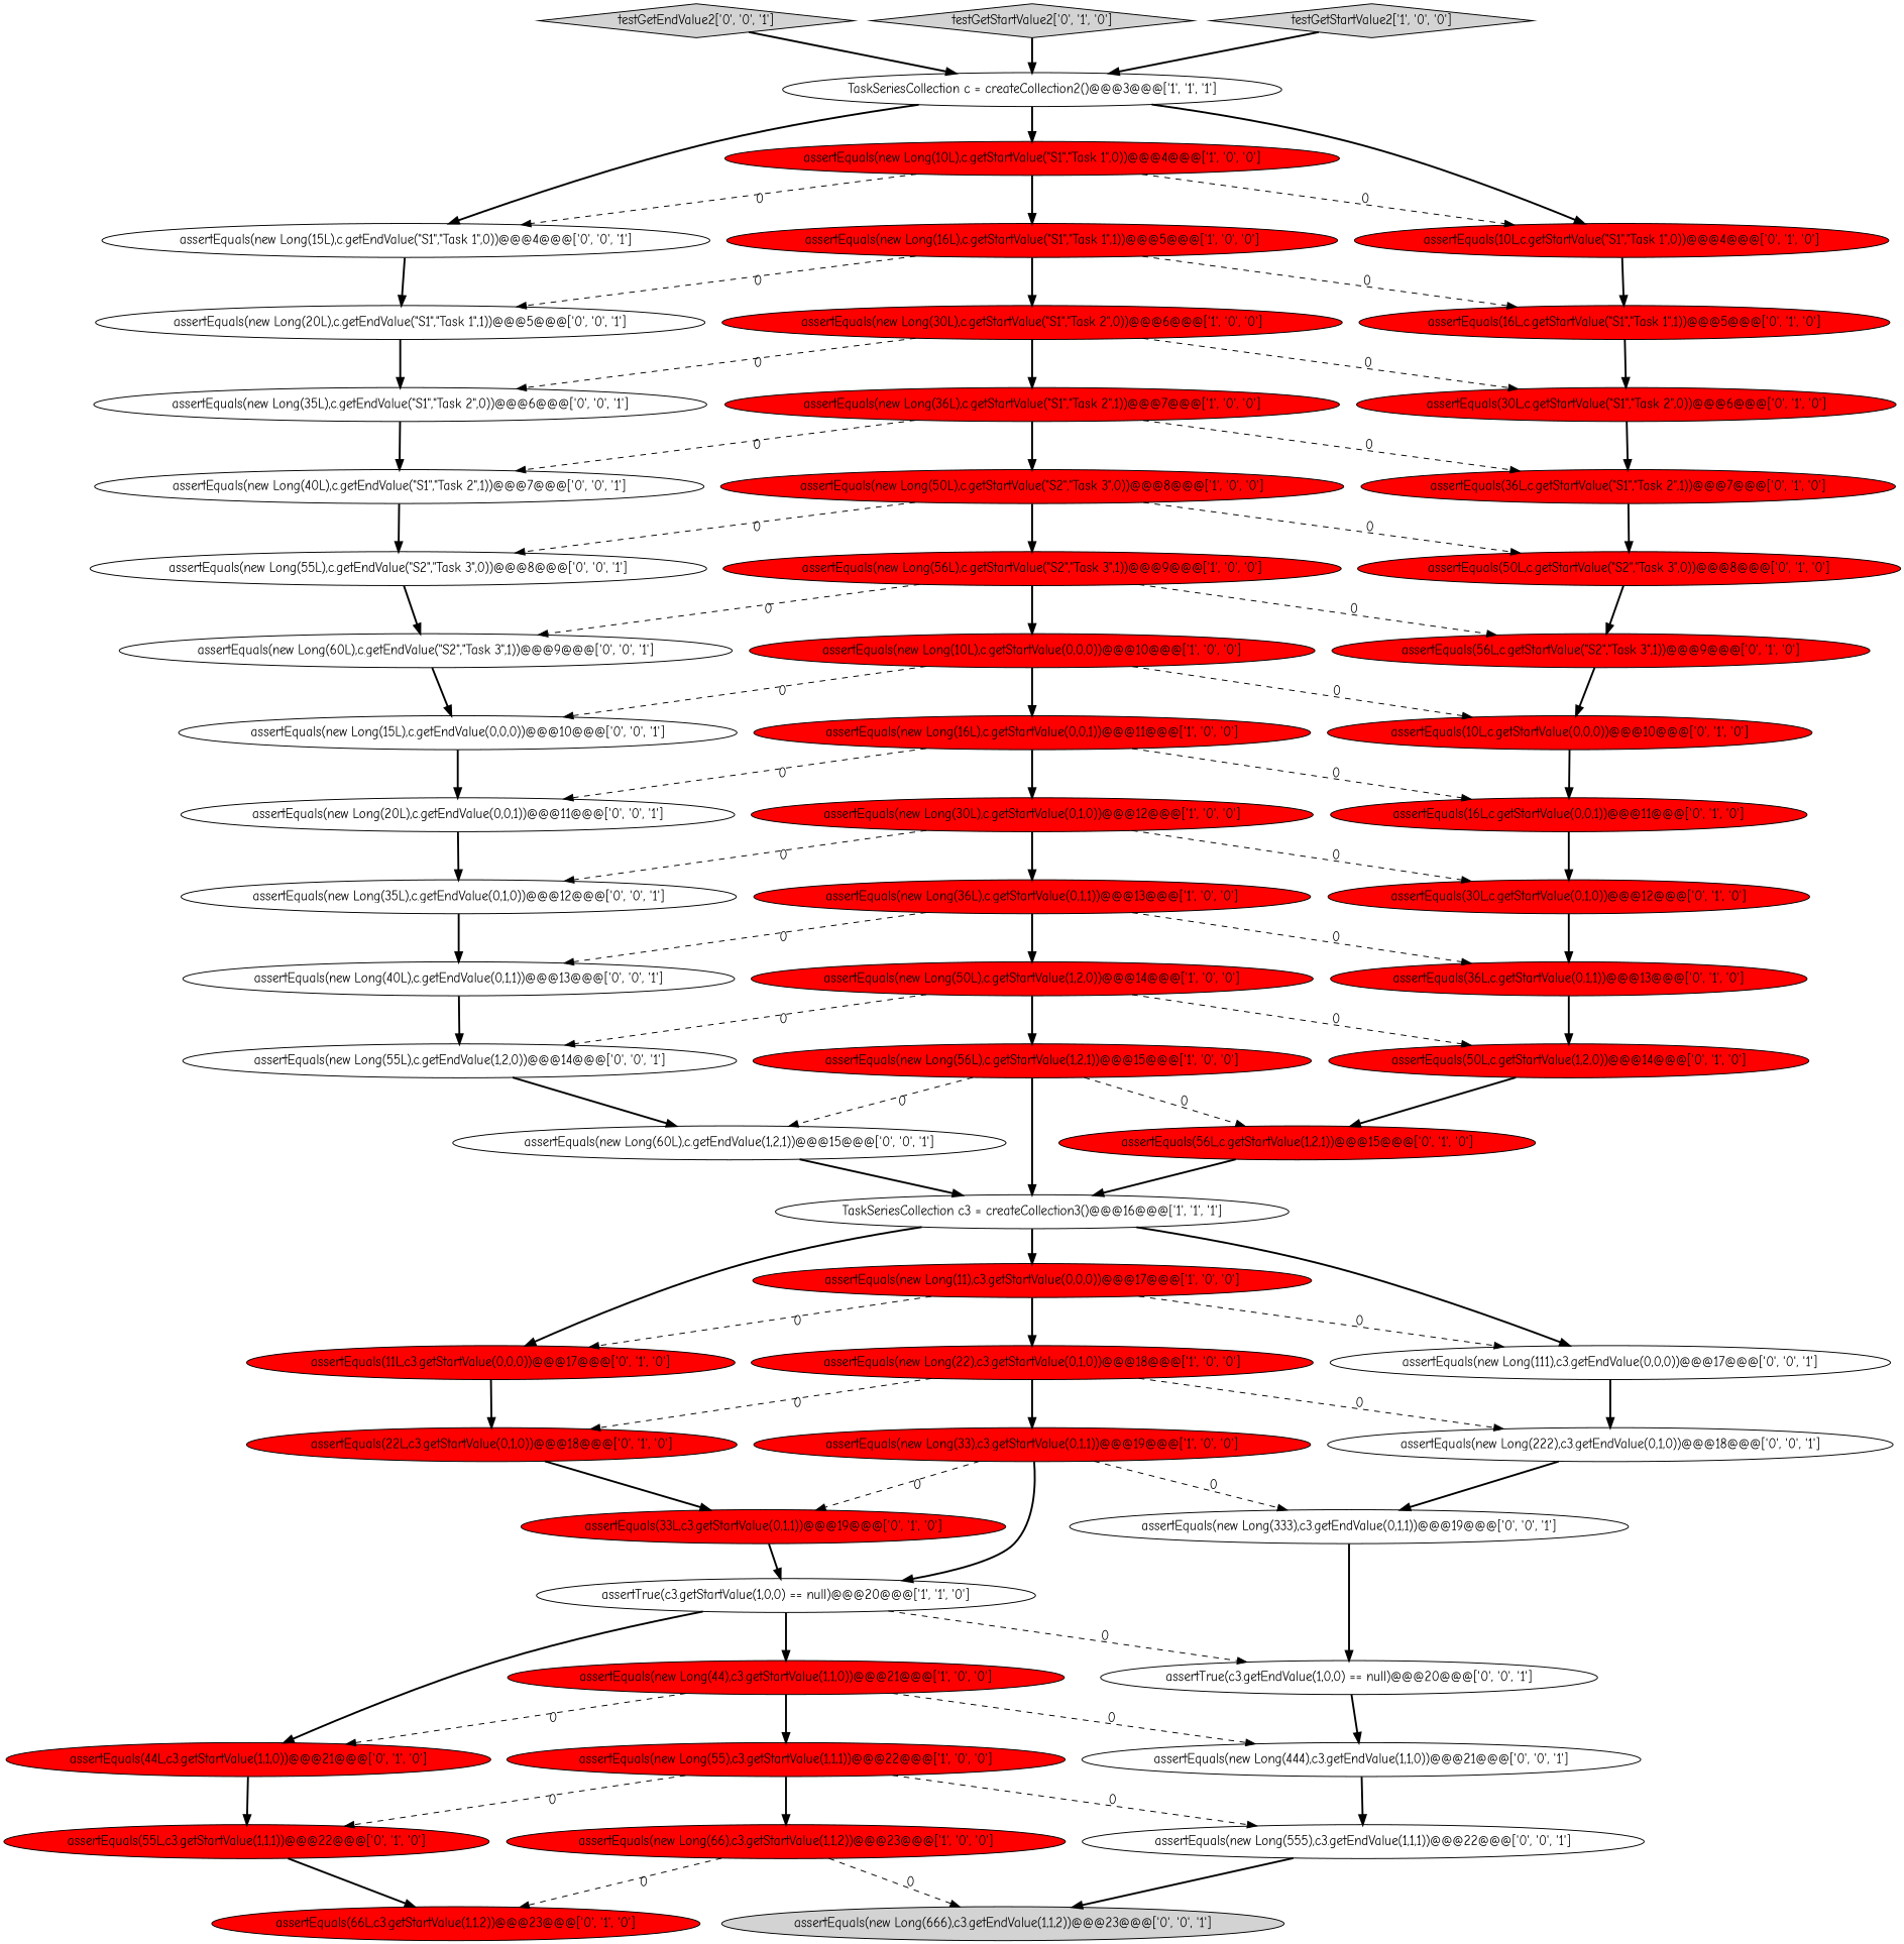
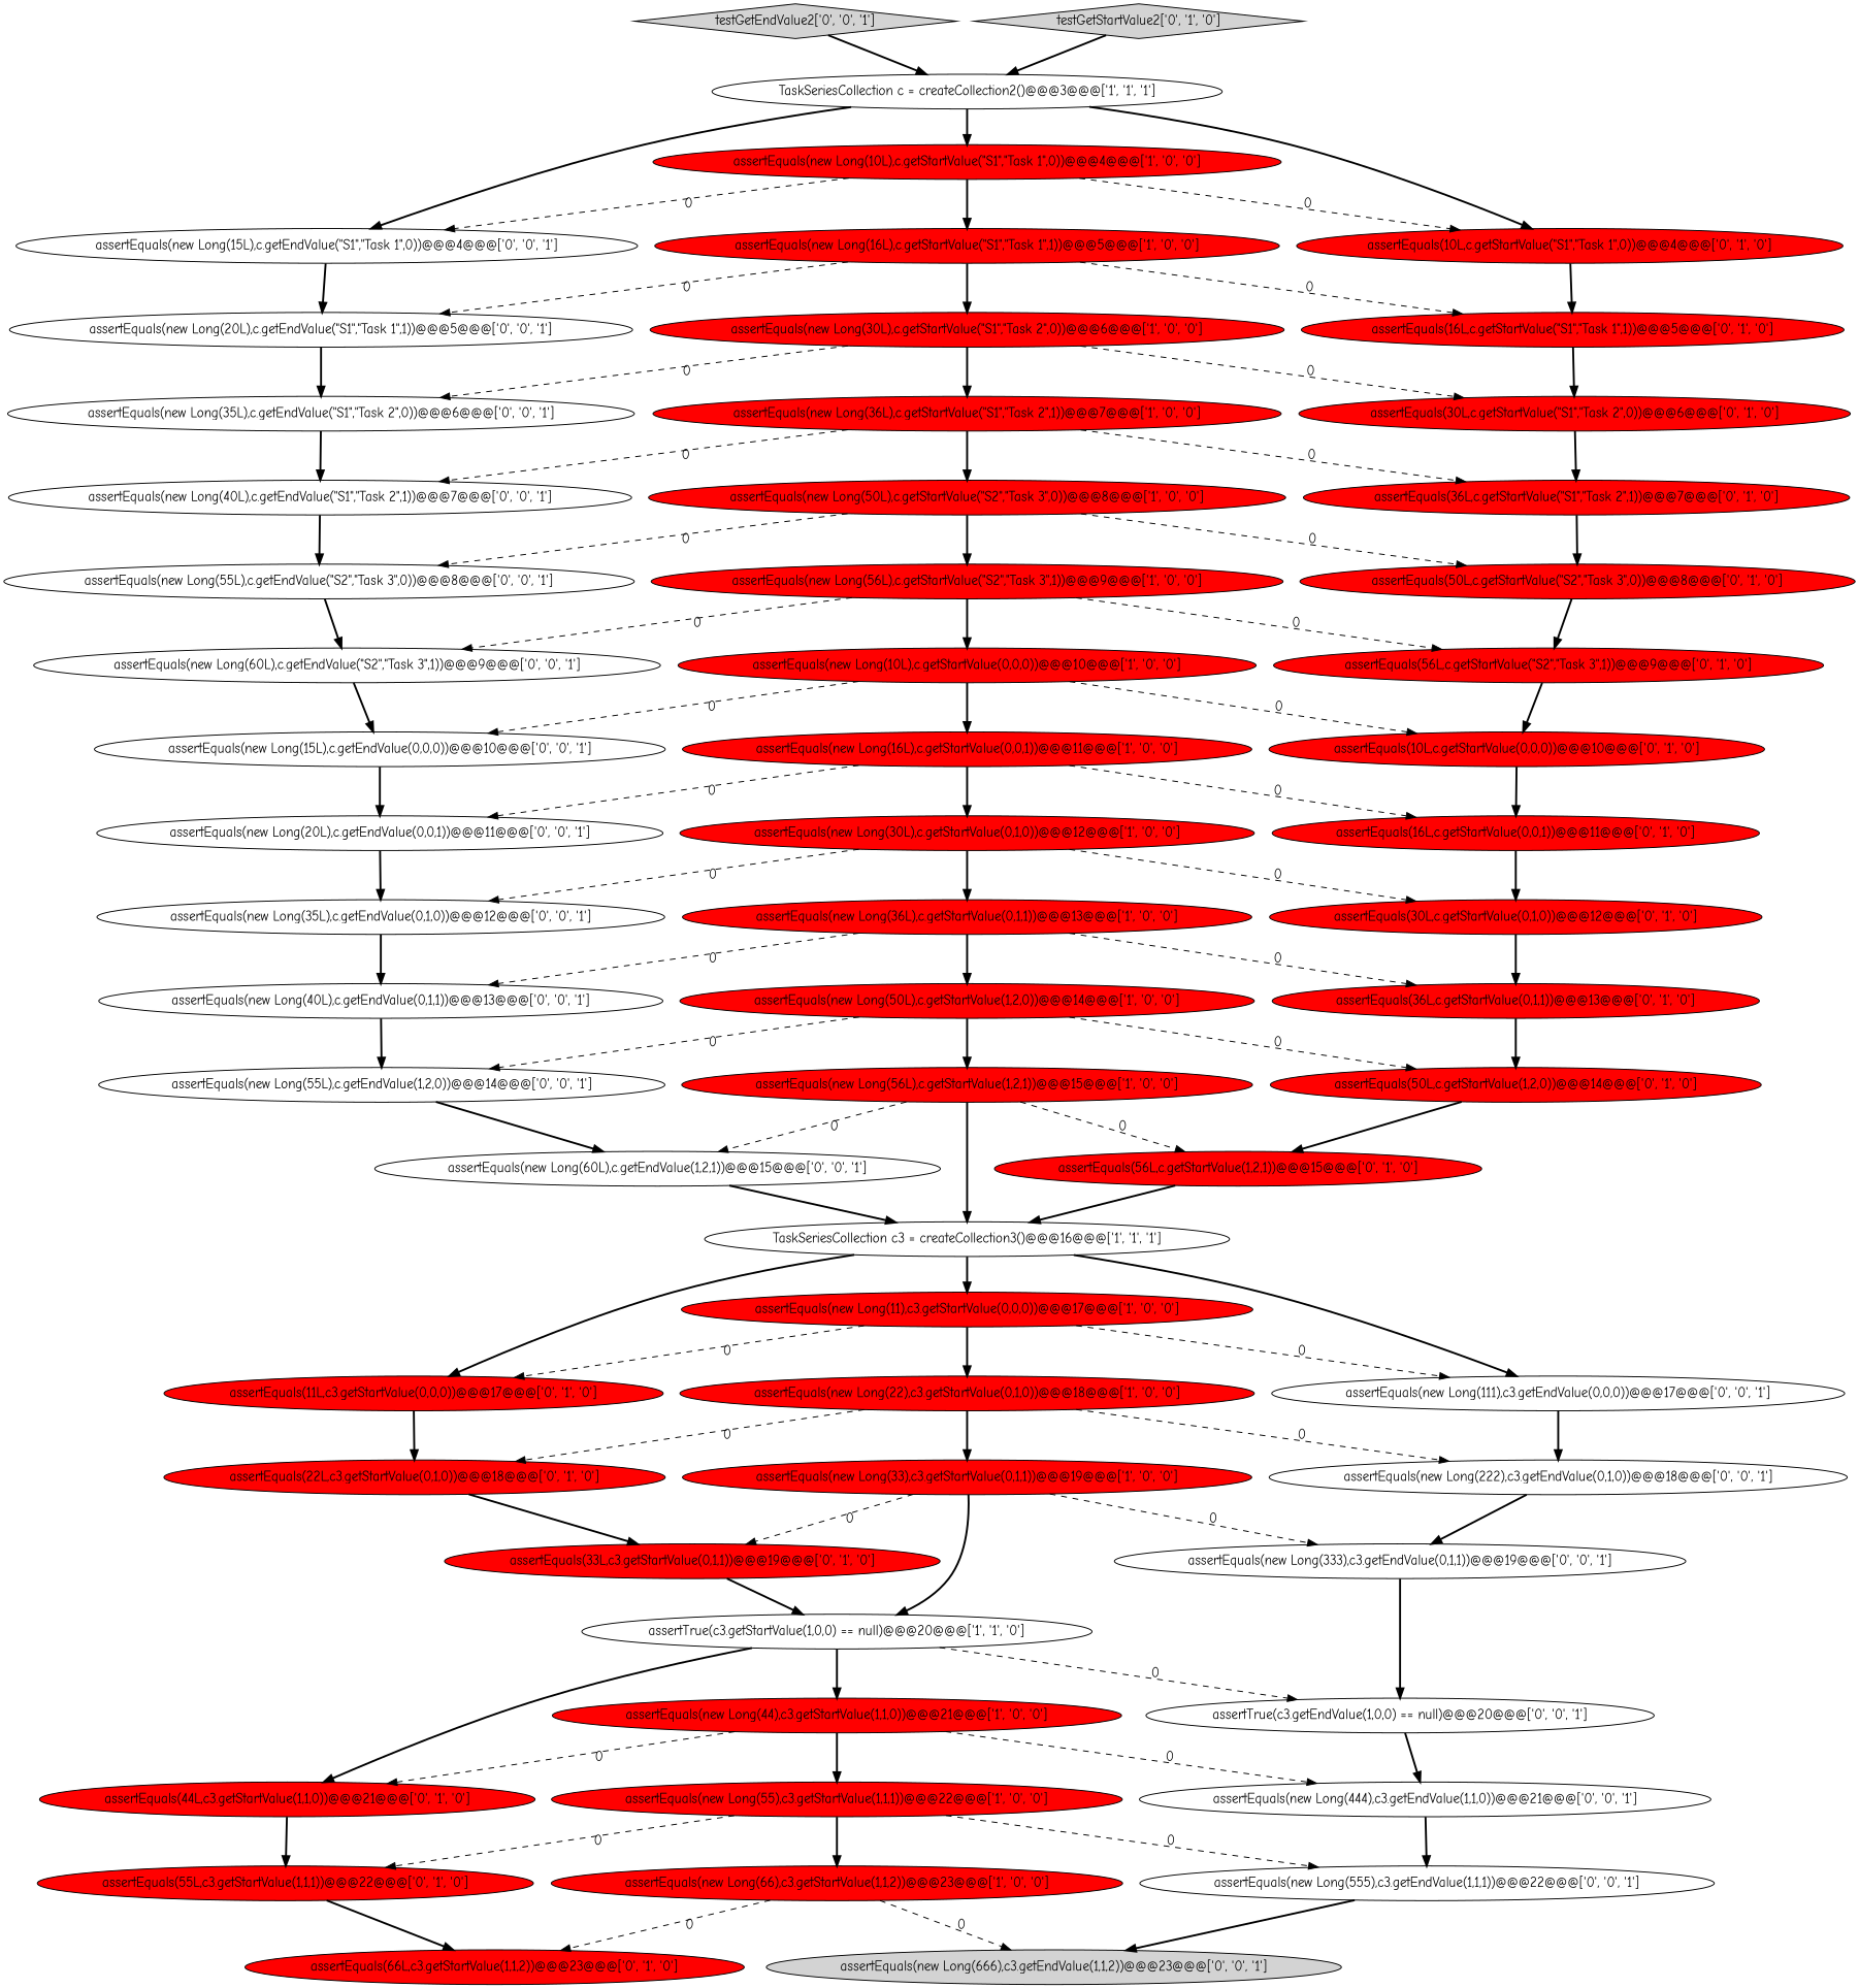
  digraph {
    fontname="Comic Neue"
    node [fillcolor=red shape=ellipse style=filled fontname="Comic Neue"]
    edge [style=bold fontname="Comic Neue"]
    n1 [fillcolor=white label="assertEquals(new Long(35L),c.getEndValue(0,1,0))@@@12@@@['0', '0', '1']"]
    n2 [fillcolor=white label="assertEquals(new Long(40L),c.getEndValue(0,1,1))@@@13@@@['0', '0', '1']"]
    n3 [label="assertEquals(50L,c.getStartValue(\"S2\",\"Task 3\",0))@@@8@@@['0', '1', '0']"]
    n4 [label="assertEquals(56L,c.getStartValue(\"S2\",\"Task 3\",1))@@@9@@@['0', '1', '0']"]
    n5 [fillcolor=white label="assertTrue(c3.getEndValue(1,0,0) == null)@@@20@@@['0', '0', '1']"]
    n6 [fillcolor=white label="assertEquals(new Long(444),c3.getEndValue(1,1,0))@@@21@@@['0', '0', '1']"]
    n7 [label="assertEquals(50L,c.getStartValue(1,2,0))@@@14@@@['0', '1', '0']"]
    n8 [label="assertEquals(56L,c.getStartValue(1,2,1))@@@15@@@['0', '1', '0']"]
    n9 [label="assertEquals(36L,c.getStartValue(0,1,1))@@@13@@@['0', '1', '0']"]
    n10 [fillcolor=white label="assertEquals(new Long(555),c3.getEndValue(1,1,1))@@@22@@@['0', '0', '1']"]
    n11 [fillcolor=lightgray label="assertEquals(new Long(666),c3.getEndValue(1,1,2))@@@23@@@['0', '0', '1']"]
    n12 [fillcolor=white label="assertEquals(new Long(35L),c.getEndValue(\"S1\",\"Task 2\",0))@@@6@@@['0', '0', '1']"]
    n13 [fillcolor=white label="assertEquals(new Long(40L),c.getEndValue(\"S1\",\"Task 2\",1))@@@7@@@['0', '0', '1']"]
    n14 [label="assertEquals(new Long(56L),c.getStartValue(\"S2\",\"Task 3\",1))@@@9@@@['1', '0', '0']"]
    n15 [fillcolor=white label="assertEquals(new Long(60L),c.getEndValue(\"S2\",\"Task 3\",1))@@@9@@@['0', '0', '1']"]
    n16 [label="assertEquals(new Long(10L),c.getStartValue(0,0,0))@@@10@@@['1', '0', '0']"]
    n17 [fillcolor=white label="assertEquals(new Long(55L),c.getEndValue(1,2,0))@@@14@@@['0', '0', '1']"]
    n18 [label="assertEquals(new Long(50L),c.getStartValue(\"S2\",\"Task 3\",0))@@@8@@@['1', '0', '0']"]
    n19 [fillcolor=white label="assertEquals(new Long(55L),c.getEndValue(\"S2\",\"Task 3\",0))@@@8@@@['0', '0', '1']"]
    n20 [label="assertEquals(new Long(33),c3.getStartValue(0,1,1))@@@19@@@['1', '0', '0']"]
    n21 [fillcolor=white label="assertEquals(new Long(333),c3.getEndValue(0,1,1))@@@19@@@['0', '0', '1']"]
    n22 [label="assertEquals(33L,c3.getStartValue(0,1,1))@@@19@@@['0', '1', '0']"]
    n23 [fillcolor=white label="assertTrue(c3.getStartValue(1,0,0) == null)@@@20@@@['1', '1', '0']"]
    n24 [fillcolor=white label="TaskSeriesCollection c = createCollection2()@@@3@@@['1', '1', '1']"]
    n25 [fillcolor=white label="assertEquals(new Long(15L),c.getEndValue(\"S1\",\"Task 1\",0))@@@4@@@['0', '0', '1']"]
    n26 [label="assertEquals(10L,c.getStartValue(\"S1\",\"Task 1\",0))@@@4@@@['0', '1', '0']"]
    n27 [label="assertEquals(new Long(10L),c.getStartValue(\"S1\",\"Task 1\",0))@@@4@@@['1', '0', '0']"]
    n28 [label="assertEquals(36L,c.getStartValue(\"S1\",\"Task 2\",1))@@@7@@@['0', '1', '0']"]
    n29 [fillcolor=white label="assertEquals(new Long(15L),c.getEndValue(0,0,0))@@@10@@@['0', '0', '1']"]
    n30 [fillcolor=white label="TaskSeriesCollection c3 = createCollection3()@@@16@@@['1', '1', '1']"]
    n31 [label="assertEquals(new Long(11),c3.getStartValue(0,0,0))@@@17@@@['1', '0', '0']"]
    n32 [fillcolor=white label="assertEquals(new Long(111),c3.getEndValue(0,0,0))@@@17@@@['0', '0', '1']"]
    n33 [label="assertEquals(11L,c3.getStartValue(0,0,0))@@@17@@@['0', '1', '0']"]
    n34 [label="assertEquals(66L,c3.getStartValue(1,1,2))@@@23@@@['0', '1', '0']"]
    n35 [label="assertEquals(30L,c.getStartValue(0,1,0))@@@12@@@['0', '1', '0']"]
    n36 [label="assertEquals(16L,c.getStartValue(\"S1\",\"Task 1\",1))@@@5@@@['0', '1', '0']"]
    n37 [label="assertEquals(30L,c.getStartValue(\"S1\",\"Task 2\",0))@@@6@@@['0', '1', '0']"]
    n38 [fillcolor=lightgray label="testGetEndValue2['0', '0', '1']" shape=diamond]
    n39 [fillcolor=white label="assertEquals(new Long(20L),c.getEndValue(\"S1\",\"Task 1\",1))@@@5@@@['0', '0', '1']"]
    n40 [label="assertEquals(new Long(50L),c.getStartValue(1,2,0))@@@14@@@['1', '0', '0']"]
    n41 [label="assertEquals(new Long(56L),c.getStartValue(1,2,1))@@@15@@@['1', '0', '0']"]
    n42 [label="assertEquals(new Long(66),c3.getStartValue(1,1,2))@@@23@@@['1', '0', '0']"]
    n43 [fillcolor=white label="assertEquals(new Long(20L),c.getEndValue(0,0,1))@@@11@@@['0', '0', '1']"]
    n44 [label="assertEquals(10L,c.getStartValue(0,0,0))@@@10@@@['0', '1', '0']"]
    n45 [label="assertEquals(new Long(16L),c.getStartValue(0,0,1))@@@11@@@['1', '0', '0']"]
    n46 [label="assertEquals(new Long(55),c3.getStartValue(1,1,1))@@@22@@@['1', '0', '0']"]
    n47 [label="assertEquals(55L,c3.getStartValue(1,1,1))@@@22@@@['0', '1', '0']"]
    n48 [label="assertEquals(new Long(16L),c.getStartValue(\"S1\",\"Task 1\",1))@@@5@@@['1', '0', '0']"]
    n49 [label="assertEquals(16L,c.getStartValue(0,0,1))@@@11@@@['0', '1', '0']"]
    n50 [label="assertEquals(new Long(36L),c.getStartValue(\"S1\",\"Task 2\",1))@@@7@@@['1', '0', '0']"]
    n51 [label="assertEquals(new Long(44),c3.getStartValue(1,1,0))@@@21@@@['1', '0', '0']"]
    n52 [label="assertEquals(44L,c3.getStartValue(1,1,0))@@@21@@@['0', '1', '0']"]
    n53 [fillcolor=white label="assertEquals(new Long(60L),c.getEndValue(1,2,1))@@@15@@@['0', '0', '1']"]
    n54 [fillcolor=lightgray label="testGetStartValue2['0', '1', '0']" shape=diamond]
    n55 [label="assertEquals(new Long(30L),c.getStartValue(\"S1\",\"Task 2\",0))@@@6@@@['1', '0', '0']"]
    n56 [label="assertEquals(new Long(22),c3.getStartValue(0,1,0))@@@18@@@['1', '0', '0']"]
    n57 [fillcolor=white label="assertEquals(new Long(222),c3.getEndValue(0,1,0))@@@18@@@['0', '0', '1']"]
    n58 [label="assertEquals(22L,c3.getStartValue(0,1,0))@@@18@@@['0', '1', '0']"]
-   n59 [fillcolor=lightgray label="testGetStartValue2['1', '0', '0']" shape=diamond]
    n60 [label="assertEquals(new Long(36L),c.getStartValue(0,1,1))@@@13@@@['1', '0', '0']"]
    n61 [label="assertEquals(new Long(30L),c.getStartValue(0,1,0))@@@12@@@['1', '0', '0']"]
    n1 -> n2
    n2 -> n17
    n3 -> n4
    n4 -> n44
    n5 -> n6
    n6 -> n10
    n7 -> n8
    n8 -> n30
    n9 -> n7
    n10 -> n11
    n12 -> n13
    n13 -> n19
    n14 -> n4 [label=0 style=dashed]
    n14 -> n15 [label=0 style=dashed]
    n14 -> n16
    n15 -> n29
    n16 -> n29 [label=0 style=dashed]
    n16 -> n44 [label=0 style=dashed]
    n16 -> n45
    n17 -> n53
    n18 -> n3 [label=0 style=dashed]
    n18 -> n14
    n18 -> n19 [label=0 style=dashed]
    n19 -> n15
    n20 -> n21 [label=0 style=dashed]
    n20 -> n22 [label=0 style=dashed]
    n20 -> n23
    n21 -> n5
    n22 -> n23
    n23 -> n5 [label=0 style=dashed]
    n23 -> n51
    n23 -> n52
    n24 -> n25
    n24 -> n26
    n24 -> n27
    n25 -> n39
    n26 -> n36
    n27 -> n25 [label=0 style=dashed]
    n27 -> n26 [label=0 style=dashed]
    n27 -> n48
    n28 -> n3
    n29 -> n43
    n30 -> n31
    n30 -> n32
    n30 -> n33
    n31 -> n32 [label=0 style=dashed]
    n31 -> n33 [label=0 style=dashed]
    n31 -> n56
    n32 -> n57
    n33 -> n58
    n35 -> n9
    n36 -> n37
    n37 -> n28
    n38 -> n24
    n39 -> n12
    n40 -> n7 [label=0 style=dashed]
    n40 -> n17 [label=0 style=dashed]
    n40 -> n41
    n41 -> n8 [label=0 style=dashed]
    n41 -> n30
    n41 -> n53 [label=0 style=dashed]
    n42 -> n11 [label=0 style=dashed]
    n42 -> n34 [label=0 style=dashed]
    n43 -> n1
    n44 -> n49
    n45 -> n43 [label=0 style=dashed]
    n45 -> n49 [label=0 style=dashed]
    n45 -> n61
    n46 -> n10 [label=0 style=dashed]
    n46 -> n42
    n46 -> n47 [label=0 style=dashed]
    n47 -> n34
    n48 -> n36 [label=0 style=dashed]
    n48 -> n39 [label=0 style=dashed]
    n48 -> n55
    n49 -> n35
    n50 -> n13 [label=0 style=dashed]
    n50 -> n18
    n50 -> n28 [label=0 style=dashed]
    n51 -> n6 [label=0 style=dashed]
    n51 -> n46
    n51 -> n52 [label=0 style=dashed]
    n52 -> n47
    n53 -> n30
    n54 -> n24
    n55 -> n12 [label=0 style=dashed]
    n55 -> n37 [label=0 style=dashed]
    n55 -> n50
    n56 -> n20
    n56 -> n57 [label=0 style=dashed]
    n56 -> n58 [label=0 style=dashed]
    n57 -> n21
    n58 -> n22
-   n59 -> n24
    n60 -> n2 [label=0 style=dashed]
    n60 -> n9 [label=0 style=dashed]
    n60 -> n40
    n61 -> n1 [label=0 style=dashed]
    n61 -> n35 [label=0 style=dashed]
    n61 -> n60
  }
